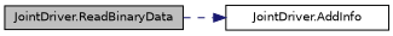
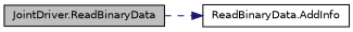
  digraph {
    rankdir=LR
    node [color=black fontname=Helvetica fontsize=10 shape=record style=filled]
    n1 [fillcolor=grey75 fontcolor=black height=0.2 label="JointDriver.ReadBinaryData" width=0.4]
-   n2 [fillcolor=white height=0.2 label="JointDriver.AddInfo" width=0.4]
+   n2 [fillcolor=white height=0.2 label="ReadBinaryData.AddInfo" width=0.4]
    n1 -> n2 [color=midnightblue fontname=Helvetica fontsize=10 labelfontname=Helvetica labelfontsize=10 style=dashed]
  }
